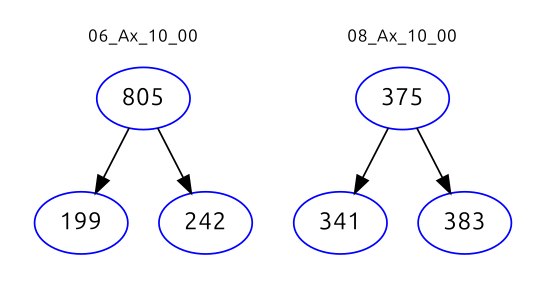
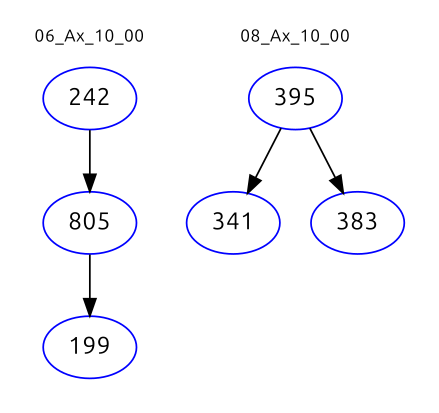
  digraph {
    fontname=Ubuntu
    node [color=blue fontname=Ubuntu]
    edge [color=black fontname=Ubuntu]
    n1 [label=805]
    n2 [label=199]
    n3 [label=242]
-   n4 [label=375]
+   n4 [label=395]
    n5 [label=341]
    n6 [label=383]
    subgraph cluster_1 {
      color=white
      fontsize=10
      label="06_Ax_10_00"
      n1
      n2
      n3
    }
    subgraph cluster_2 {
      color=white
      fontsize=10
      label="08_Ax_10_00"
      n4
      n5
      n6
    }
    n1 -> n2
-   n1 -> n3
+   n3 -> n1
    n4 -> n5
    n4 -> n6
  }
